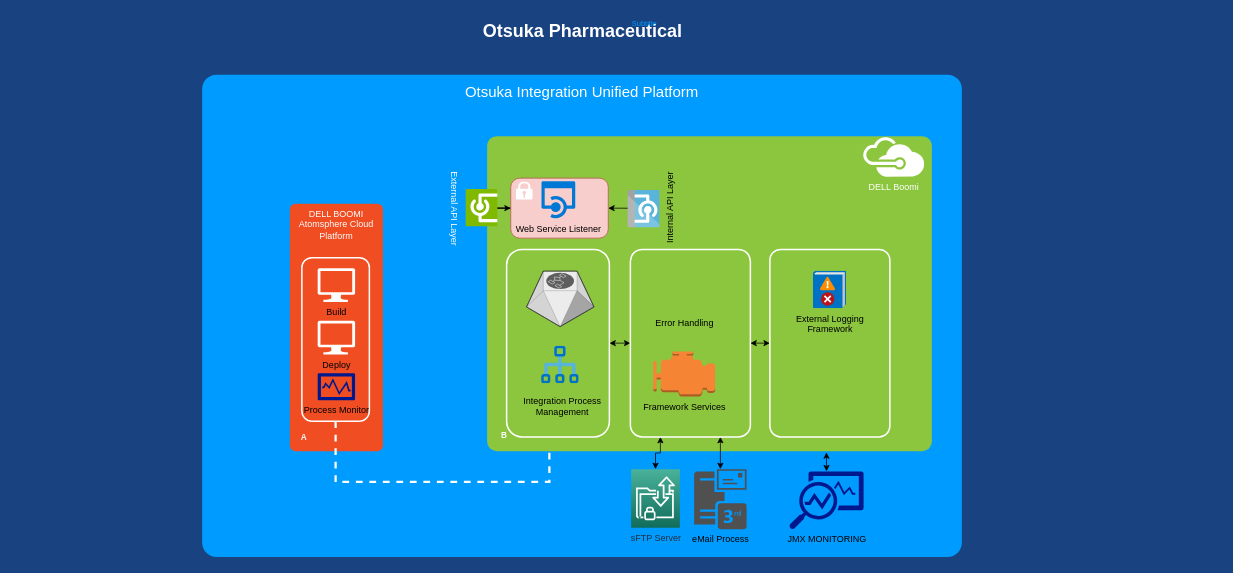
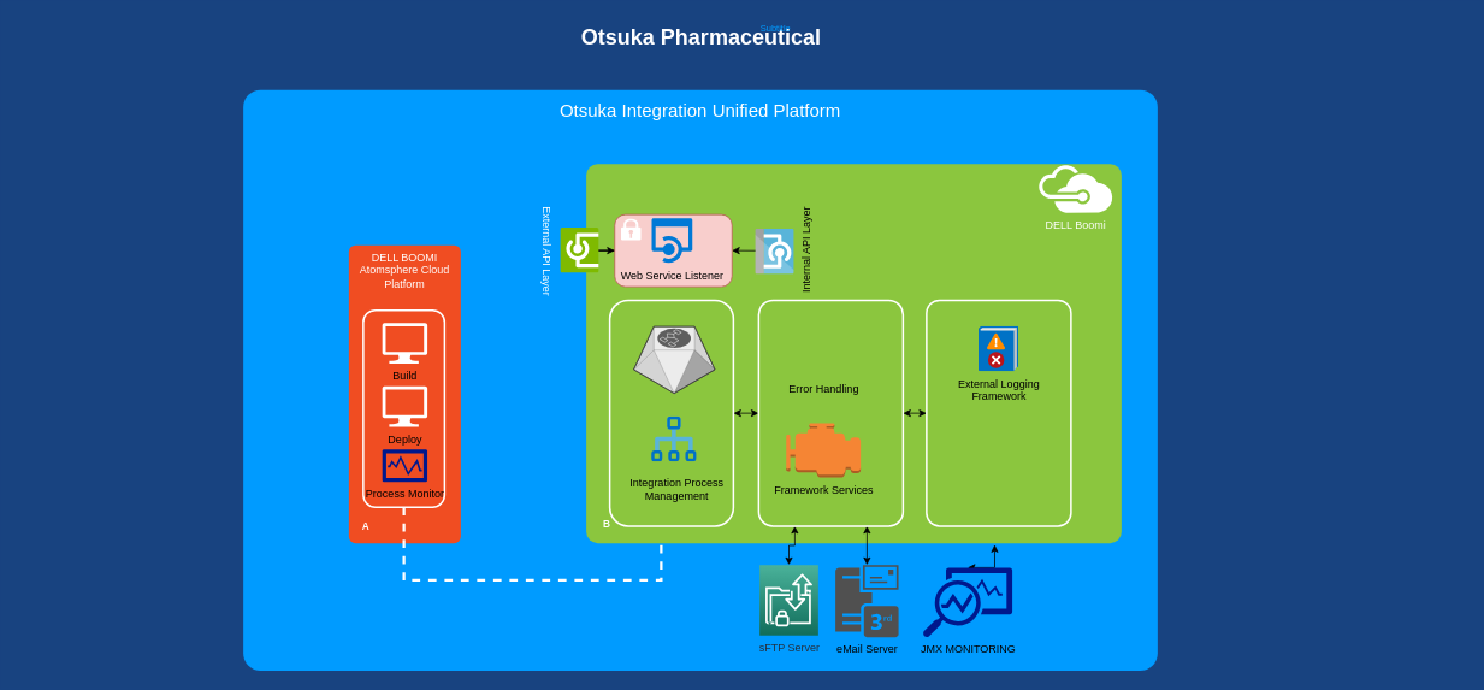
  <mxCell id="0" style=";html=1;" />
  <mxCell id="1" style=";html=1;" parent="0" />
  <mxCell id="2" value="Otsuka Integration Unified Platform" style="whiteSpace=wrap;html=1;rounded=1;shadow=0;strokeColor=none;strokeWidth=2;fillColor=#009BFF;fontSize=20;fontColor=#FFFFFF;align=center;arcSize=3;verticalAlign=top;spacingTop=4;" parent="1" vertex="1"><mxGeometry x="269" y="99" width="1013" height="643" as="geometry" /></mxCell>
  <mxCell id="3" value="" style="rounded=1;whiteSpace=wrap;html=1;shadow=0;strokeWidth=2;fillColor=#8BC63E;fontSize=12;fontColor=#000000;align=center;strokeColor=none;arcSize=3;" parent="1" vertex="1"><mxGeometry x="649" y="181" width="593" height="420" as="geometry" /></mxCell>
  <mxCell id="4" value="" style="edgeStyle=orthogonalEdgeStyle;rounded=0;orthogonalLoop=1;jettySize=auto;html=1;fontColor=#000000;startArrow=classic;startFill=1;exitX=0.75;exitY=1;exitDx=0;exitDy=0;" parent="1" source="7" target="36" edge="1"><mxGeometry relative="1" as="geometry" /></mxCell>
  <mxCell id="5" style="edgeStyle=orthogonalEdgeStyle;rounded=0;orthogonalLoop=1;jettySize=auto;html=1;exitX=0;exitY=0.5;exitDx=0;exitDy=0;entryX=1;entryY=0.5;entryDx=0;entryDy=0;fontColor=#000000;startArrow=classic;startFill=1;" parent="1" source="7" target="10" edge="1"><mxGeometry relative="1" as="geometry" /></mxCell>
  <mxCell id="6" style="edgeStyle=orthogonalEdgeStyle;rounded=0;orthogonalLoop=1;jettySize=auto;html=1;exitX=0.25;exitY=1;exitDx=0;exitDy=0;startArrow=classic;startFill=1;fontColor=#000000;" parent="1" source="7" target="37" edge="1"><mxGeometry relative="1" as="geometry" /></mxCell>
  <mxCell id="7" value="" style="rounded=1;whiteSpace=wrap;html=1;shadow=0;strokeWidth=2;fillColor=none;fontSize=12;fontColor=#000000;align=center;strokeColor=#FFFFFF;arcSize=10;" parent="1" vertex="1"><mxGeometry x="840" y="332" width="160" height="250" as="geometry" /></mxCell>
  <mxCell id="8" value="DELL BOOMI Atomsphere Cloud Platform" style="rounded=1;whiteSpace=wrap;html=1;shadow=0;strokeWidth=2;fillColor=#F04D22;fontSize=12;fontColor=#FFFFFF;align=center;strokeColor=none;arcSize=6;verticalAlign=top;" parent="1" vertex="1"><mxGeometry x="386" y="271" width="124" height="330" as="geometry" /></mxCell>
  <mxCell id="9" value="" style="rounded=1;whiteSpace=wrap;html=1;shadow=0;strokeWidth=2;fillColor=none;fontSize=12;fontColor=#000000;align=center;strokeColor=#FFFFFF;" parent="1" vertex="1"><mxGeometry x="402" y="343" width="90" height="218" as="geometry" /></mxCell>
  <mxCell id="10" value="" style="rounded=1;whiteSpace=wrap;html=1;shadow=0;strokeWidth=2;fillColor=none;fontSize=12;fontColor=#000000;align=center;strokeColor=#FFFFFF;" parent="1" vertex="1"><mxGeometry x="675" y="332" width="137" height="250" as="geometry" /></mxCell>
  <mxCell id="11" value="Build" style="verticalLabelPosition=bottom;html=1;verticalAlign=top;strokeColor=none;fillColor=#FFFFFF;shape=mxgraph.azure.computer;rounded=0;shadow=0;fontSize=12;fontColor=#000000;align=center;" parent="1" vertex="1"><mxGeometry x="423" y="357" width="50" height="45" as="geometry" /></mxCell>
  <mxCell id="12" value="Deploy" style="verticalLabelPosition=bottom;html=1;verticalAlign=top;strokeColor=none;fillColor=#FFFFFF;shape=mxgraph.azure.computer;rounded=0;shadow=0;fontSize=12;fontColor=#000000;align=center;" parent="1" vertex="1"><mxGeometry x="423" y="427" width="50" height="45" as="geometry" /></mxCell>
  <mxCell id="13" value="DELL Boomi" style="shadow=0;dashed=0;html=1;strokeColor=none;fillColor=#FFFFFF;labelPosition=center;verticalLabelPosition=bottom;verticalAlign=top;shape=mxgraph.office.clouds.azure;rounded=1;fontSize=12;fontColor=#FFFFFF;align=center;" parent="1" vertex="1"><mxGeometry x="1149.5" y="182" width="83" height="53" as="geometry" /></mxCell>
  <mxCell id="14" style="edgeStyle=orthogonalEdgeStyle;rounded=0;orthogonalLoop=1;jettySize=auto;html=1;exitX=0;exitY=0.5;exitDx=0;exitDy=0;entryX=1;entryY=0.5;entryDx=0;entryDy=0;startArrow=classic;startFill=1;fontColor=#000000;" parent="1" source="15" target="7" edge="1"><mxGeometry relative="1" as="geometry" /></mxCell>
  <mxCell id="15" value="" style="rounded=1;whiteSpace=wrap;html=1;shadow=0;strokeWidth=2;fillColor=none;fontSize=12;fontColor=#000000;align=center;strokeColor=#FFFFFF;arcSize=9;" parent="1" vertex="1"><mxGeometry x="1026" y="332" width="160" height="250" as="geometry" /></mxCell>
  <mxCell id="16" value="A" style="text;html=1;strokeColor=none;fillColor=none;align=center;verticalAlign=middle;whiteSpace=wrap;rounded=1;shadow=0;fontSize=11;fontColor=#FFFFFF;fontStyle=1" parent="1" vertex="1"><mxGeometry x="395" y="572" width="20" height="20" as="geometry" /></mxCell>
  <mxCell id="17" value="B" style="text;html=1;strokeColor=none;fillColor=none;align=center;verticalAlign=middle;whiteSpace=wrap;rounded=1;shadow=0;fontSize=11;fontColor=#FFFFFF;fontStyle=1" parent="1" vertex="1"><mxGeometry x="661.5" y="570" width="20" height="20" as="geometry" /></mxCell>
  <mxCell id="18" value="Otsuka Pharmaceutical" style="text;strokeColor=none;fillColor=none;html=1;fontSize=24;fontStyle=1;verticalAlign=middle;align=center;rounded=0;shadow=0;fontColor=#FFFFFF;" parent="1" vertex="1"><mxGeometry x="20.5" y="20.5" width="1510" height="40" as="geometry" /></mxCell>
  <mxCell id="19" value="Subtitle" style="text;html=1;strokeColor=none;fillColor=none;align=center;verticalAlign=middle;whiteSpace=wrap;rounded=0;shadow=0;fontSize=10;fontColor=#009BFF;" parent="1" vertex="1"><mxGeometry x="96" y="20.5" width="1526" height="20" as="geometry" /></mxCell>
  <mxCell id="20" style="edgeStyle=orthogonalEdgeStyle;html=1;startArrow=none;startFill=0;startSize=10;endArrow=none;endFill=0;endSize=10;strokeWidth=3;fontSize=11;fontColor=#FFFFFF;strokeColor=#FFFFFF;dashed=1;rounded=0;exitX=0.5;exitY=1;exitDx=0;exitDy=0;" parent="1" source="9" edge="1"><mxGeometry relative="1" as="geometry"><mxPoint x="624.059" y="589.529" as="sourcePoint" /><Array as="points"><mxPoint x="448" y="642" /><mxPoint x="732" y="642" /><mxPoint x="732" y="601" /></Array><mxPoint x="732" y="601" as="targetPoint" /></mxGeometry></mxCell>
  <mxCell id="21" value="" style="verticalLabelPosition=bottom;html=1;verticalAlign=top;strokeWidth=1;align=center;outlineConnect=0;dashed=0;outlineConnect=0;shape=mxgraph.aws3d.workflowService;fillColor=#ECECEC;strokeColor=#5E5E5E;aspect=fixed;" parent="1" vertex="1"><mxGeometry x="701.5" y="361" width="90" height="74" as="geometry" /></mxCell>
  <mxCell id="22" value="" style="aspect=fixed;html=1;perimeter=none;align=center;shadow=0;dashed=0;image;fontSize=12;image=img/lib/mscae/Workflow.svg;" parent="1" vertex="1"><mxGeometry x="721.5" y="461" width="50" height="50" as="geometry" /></mxCell>
  <mxCell id="23" value="Integration Process&lt;br&gt;Management" style="text;html=1;resizable=0;autosize=1;align=center;verticalAlign=middle;points=[];fillColor=none;strokeColor=none;rounded=0;" parent="1" vertex="1"><mxGeometry x="688.5" y="526" width="120" height="30" as="geometry" /></mxCell>
  <mxCell id="24" value="" style="edgeStyle=orthogonalEdgeStyle;rounded=0;orthogonalLoop=1;jettySize=auto;html=1;fontColor=#FFFFFF;" parent="1" source="25" target="28" edge="1"><mxGeometry relative="1" as="geometry" /></mxCell>
  <mxCell id="25" value="External API Layer" style="aspect=fixed;html=1;perimeter=none;align=center;shadow=0;dashed=0;image;fontSize=12;image=img/lib/mscae/API.svg;fontColor=#FFFFFF;labelBackgroundColor=none;rotation=90;imageBackground=none;" parent="1" vertex="1"><mxGeometry x="616" y="255.5" width="50" height="43" as="geometry" /></mxCell>
  <mxCell id="26" value="" style="group" parent="1" vertex="1" connectable="0"><mxGeometry x="680.5" y="237" width="130" height="80" as="geometry" /></mxCell>
  <mxCell id="27" value="" style="group;fontColor=#FFFFFF;" parent="26" vertex="1" connectable="0"><mxGeometry width="130" height="80" as="geometry" /></mxCell>
  <mxCell id="28" value="" style="rounded=1;whiteSpace=wrap;html=1;fillColor=#f8cecc;strokeColor=#b85450;" parent="27" vertex="1"><mxGeometry width="130" height="80" as="geometry" /></mxCell>
  <mxCell id="29" value="Web Service Listener" style="shadow=0;dashed=0;html=1;strokeColor=none;labelPosition=center;verticalLabelPosition=bottom;verticalAlign=top;align=center;shape=mxgraph.mscae.cloud.api_app;fillColor=#0079D6;pointerEvents=1;fontColor=#000000;" parent="27" vertex="1"><mxGeometry x="41" y="4" width="45" height="50" as="geometry" /></mxCell>
  <mxCell id="30" value="" style="shadow=0;dashed=0;html=1;strokeColor=none;shape=mxgraph.mscae.enterprise.lock;fillColor=#FFFFFF;rounded=0;fontSize=12;fontColor=#000000;align=center;" parent="27" vertex="1"><mxGeometry x="7" y="4.5" width="22" height="24" as="geometry" /></mxCell>
  <mxCell id="31" value="Error Handling" style="aspect=fixed;html=1;perimeter=none;align=center;shadow=0;dashed=0;image;fontSize=12;image=img/lib/mscae/HealthWarningBadge.svg;labelBackgroundColor=none;" parent="1" vertex="1"><mxGeometry x="887" y="380" width="50" height="36.5" as="geometry" /></mxCell>
  <mxCell id="32" value="Framework Services" style="outlineConnect=0;dashed=0;verticalLabelPosition=bottom;verticalAlign=top;align=center;html=1;shape=mxgraph.aws3.emr_engine;fillColor=#F58534;gradientColor=none;labelBackgroundColor=none;fontColor=#000000;" parent="1" vertex="1"><mxGeometry x="870.5" y="468" width="82.5" height="60" as="geometry" /></mxCell>
  <mxCell id="33" value="Internal API Layer" style="aspect=fixed;html=1;perimeter=none;align=center;shadow=0;dashed=0;image;fontSize=12;image=img/lib/mscae/App_Service_API_Apps.svg;labelBackgroundColor=none;rotation=-90;" parent="1" vertex="1"><mxGeometry x="833" y="255.735" width="50" height="43" as="geometry" /></mxCell>
  <mxCell id="34" value="" style="endArrow=classic;html=1;fontColor=#000000;exitX=0.502;exitY=-0.003;exitDx=0;exitDy=0;exitPerimeter=0;entryX=1;entryY=0.5;entryDx=0;entryDy=0;" parent="1" source="33" target="28" edge="1"><mxGeometry width="50" height="50" relative="1" as="geometry"><mxPoint x="586" y="672" as="sourcePoint" /><mxPoint x="736" y="592" as="targetPoint" /></mxGeometry></mxCell>
  <mxCell id="35" value="External Logging &lt;br&gt;Framework" style="aspect=fixed;html=1;perimeter=none;align=center;shadow=0;dashed=0;image;fontSize=12;image=img/lib/mscae/EventLog.svg;labelBackgroundColor=none;" parent="1" vertex="1"><mxGeometry x="1083.5" y="361" width="45" height="50" as="geometry" /></mxCell>
- <mxCell id="36" value="eMail Process" style="pointerEvents=1;shadow=0;dashed=0;html=1;strokeColor=none;fillColor=#505050;labelPosition=center;verticalLabelPosition=bottom;verticalAlign=top;outlineConnect=0;align=center;shape=mxgraph.office.servers.3rd_party_mail_server;labelBackgroundColor=none;fontColor=#000000;" parent="1" vertex="1"><mxGeometry x="925" y="625" width="70" height="80" as="geometry" /></mxCell>
+ <mxCell id="36" value="eMail Server" style="pointerEvents=1;shadow=0;dashed=0;html=1;strokeColor=none;fillColor=#505050;labelPosition=center;verticalLabelPosition=bottom;verticalAlign=top;outlineConnect=0;align=center;shape=mxgraph.office.servers.3rd_party_mail_server;labelBackgroundColor=none;fontColor=#000000;" parent="1" vertex="1"><mxGeometry x="925" y="625" width="70" height="80" as="geometry" /></mxCell>
  <mxCell id="37" value="sFTP Server" style="outlineConnect=0;fontColor=#232F3E;gradientColor=#4AB29A;gradientDirection=north;fillColor=#116D5B;strokeColor=#ffffff;dashed=0;verticalLabelPosition=bottom;verticalAlign=top;align=center;html=1;fontSize=12;fontStyle=0;aspect=fixed;shape=mxgraph.aws4.resourceIcon;resIcon=mxgraph.aws4.transfer_for_sftp;labelBackgroundColor=none;" parent="1" vertex="1"><mxGeometry x="841" y="625" width="65" height="78" as="geometry" /></mxCell>
  <mxCell id="38" style="edgeStyle=orthogonalEdgeStyle;rounded=0;orthogonalLoop=1;jettySize=auto;html=1;exitX=0.5;exitY=0;exitDx=0;exitDy=0;exitPerimeter=0;entryX=0.763;entryY=1.004;entryDx=0;entryDy=0;entryPerimeter=0;startArrow=classic;startFill=1;" edge="1" parent="1" source="39" target="3"><mxGeometry relative="1" as="geometry" /></mxCell>
- <mxCell id="39" value="JMX MONITORING" style="aspect=fixed;pointerEvents=1;shadow=0;dashed=0;html=1;strokeColor=none;labelPosition=center;verticalLabelPosition=bottom;verticalAlign=top;align=center;shape=mxgraph.mscae.enterprise.monitor_running_apps;fillColor=#00188D;" vertex="1" parent="1"><mxGeometry x="1052" y="628" width="99" height="77" as="geometry" /></mxCell>
+ <mxCell id="39" value="JMX MONITORING" style="aspect=fixed;pointerEvents=1;shadow=0;dashed=0;html=1;strokeColor=none;labelPosition=center;verticalLabelPosition=bottom;verticalAlign=top;align=center;shape=mxgraph.mscae.enterprise.monitor_running_apps;fillColor=#00188D;" vertex="1" parent="1"><mxGeometry x="1022" y="628" width="99" height="77" as="geometry" /></mxCell>
  <mxCell id="40" value="Process Monitor" style="aspect=fixed;pointerEvents=1;shadow=0;dashed=0;html=1;strokeColor=none;labelPosition=center;verticalLabelPosition=bottom;verticalAlign=top;align=center;shape=mxgraph.mscae.enterprise.performance_monitor;fillColor=#00188D;" vertex="1" parent="1"><mxGeometry x="423" y="497" width="50" height="36" as="geometry" /></mxCell>
